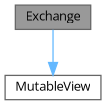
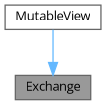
  digraph {
    rankdir=TB
    fontname="Open Sans"
    node [fontname="Open Sans" fontsize=10 shape=box style=filled]
    n1 [color=gray40 fillcolor=grey60 fontcolor=black height=0.2 label=Exchange width=0.4]
    n2 [color=grey40 fillcolor=white height=0.2 label=MutableView width=0.4]
-   n1 -> n2 [color=steelblue1 fontname="Open Sans" fontsize=10 labelfontname=Helvetica labelfontsize=10 style=solid]
+   n2 -> n1 [color=steelblue1 fontname="Open Sans" fontsize=10 labelfontname=Helvetica labelfontsize=10 style=solid]
  }
